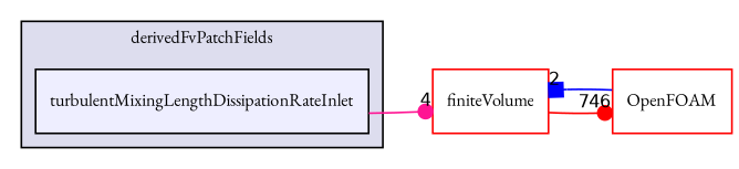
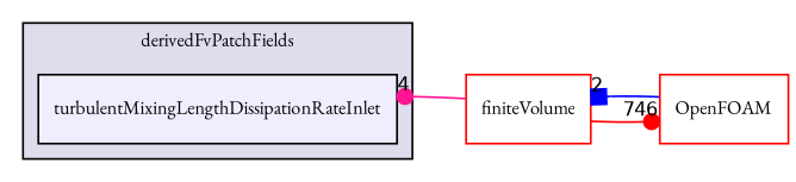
  digraph {
    compound=true
    fontname="EB Garamond"
    rankdir=LR
    node [fontname="EB Garamond" fontsize=10 shape=box color=red]
    edge [arrowhead=dot fontname="EB Garamond" labeldistance=1.5 labelfontname=Helvetica labelfontsize=10 style=solid]
    n1 [fillcolor="#eeeeff" label=turbulentMixingLengthDissipationRateInlet pencolor=black style=filled color=""]
    n2 [label=finiteVolume]
    n3 [label=OpenFOAM]
    subgraph cluster_1 {
      bgcolor="#ddddee"
      fontsize=10
      label=derivedFvPatchFields
      pencolor=black
      n1
    }
-   n1 -> n2 [color=deeppink headlabel=4]
+   n2 -> n1 [color=deeppink headlabel=4]
    n2 -> n3 [color=red headlabel=746]
    n3 -> n2 [arrowhead=box color=blue headlabel=2]
  }
